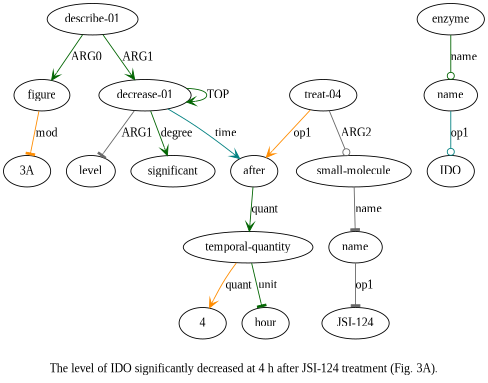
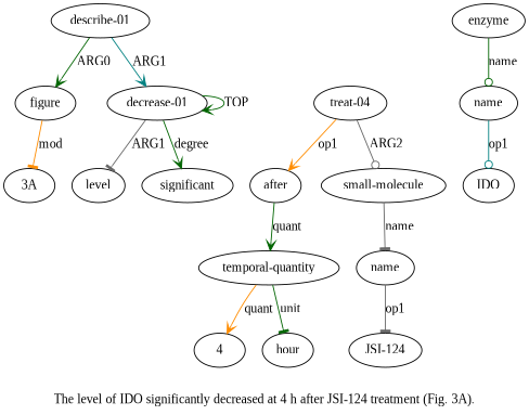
  digraph {
    fontname="Liberation Serif"
    label="The level of IDO significantly decreased at 4 h after JSI-124 treatment (Fig. 3A)."
    node [color=black fontname="Liberation Serif" gold_ind=-1 gold_label=name test_ind=-1 test_label=name]
    edge [arrowhead=vee color=darkgreen fontname="Liberation Serif" gold_label=op1 test_label=op1]
    n1 [gold_label="3A" label="3A" test_label="3A"]
    n2 [gold_ind=11 gold_label="describe-01" label="describe-01" test_ind=11 test_label="describe-01"]
    n3 [gold_ind=12 gold_label=figure label=figure test_ind=12 test_label=figure]
    n4 [gold_ind=0 gold_label="decrease-01" label="decrease-01" test_ind=0 test_label="decrease-01"]
    n5 [gold_ind=1 gold_label=level label=level test_ind=1 test_label=level]
    n6 [gold_ind=5 gold_label=after label=after test_ind=5 test_label=after]
    n7 [gold_ind=4 gold_label=significant label=significant test_ind=4 test_label=significant]
    n8 [gold_ind=9 gold_label="temporal-quantity" label="temporal-quantity" test_ind=9 test_label="temporal-quantity"]
    n9 [gold_ind=10 gold_label=hour label=hour test_ind=10 test_label=hour]
    n10 [gold_label=IDO label=IDO test_label=IDO]
    n11 [gold_label="JSI-124" label="JSI-124" test_label="JSI-124"]
    n12 [gold_ind=6 gold_label="treat-04" label="treat-04" test_ind=6 test_label="treat-04"]
    n13 [gold_ind=7 gold_label="small-molecule" label="small-molecule" test_ind=7 test_label="small-molecule"]
    n14 [gold_label=4 label=4 test_label=4]
    n15 [gold_ind=3 label=name test_ind=3]
    n16 [gold_ind=2 gold_label=enzyme label=enzyme test_ind=2 test_label=enzyme]
    n17 [gold_ind=8 label=name test_ind=8]
    n2 -> n3 [gold_label=ARG0 label=ARG0 test_label=ARG0]
-   n2 -> n4 [gold_label=ARG1 label=ARG1 test_label=ARG1]
+   n2 -> n4 [color=teal gold_label=ARG1 label=ARG1 test_label=ARG1]
    n3 -> n1 [arrowhead=tee color=darkorange gold_label=mod label=mod test_label=mod]
    n4 -> n4 [gold_label=TOP label=TOP test_label=TOP]
    n4 -> n5 [arrowhead=tee color=gray40 gold_label=ARG1 label=ARG1 test_label=ARG1]
-   n4 -> n6 [color=teal gold_label=time label=time test_label=time]
    n4 -> n7 [gold_label=degree label=degree test_label=degree]
    n6 -> n8 [gold_label=quant label=quant test_label=quant]
    n8 -> n9 [arrowhead=tee gold_label=unit label=unit test_label=unit]
    n8 -> n14 [color=darkorange gold_label=quant label=quant test_label=quant]
    n12 -> n6 [color=darkorange label=op1]
    n12 -> n13 [arrowhead=odot color=gray40 gold_label=ARG2 label=ARG2 test_label=ARG2]
    n13 -> n17 [arrowhead=tee color=gray40 gold_label=name label=name test_label=name]
    n15 -> n10 [arrowhead=odot color=teal label=op1]
    n16 -> n15 [arrowhead=odot gold_label=name label=name test_label=name]
    n17 -> n11 [arrowhead=tee color=gray40 label=op1]
  }
